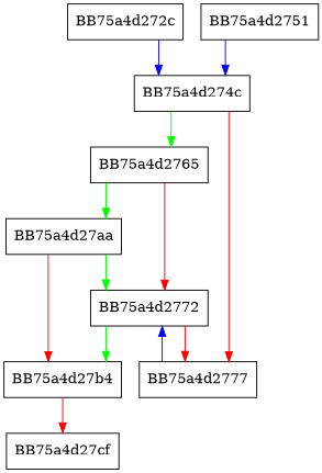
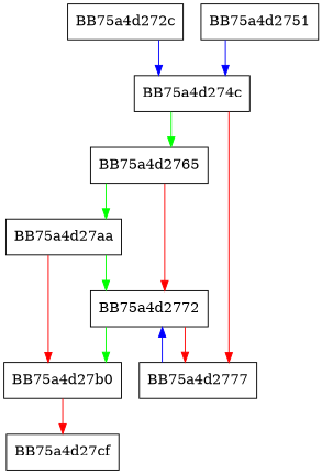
  digraph {
    splines=ortho
    node [shape=box]
    edge [color=red]
    BB75a4d272c
    BB75a4d274c
    BB75a4d2765
    BB75a4d2777
    BB75a4d27aa
    BB75a4d2772
    BB75a4d2751
-   BB75a4d27b0 [label=BB75a4d27b4]
+   BB75a4d27b0
    BB75a4d27cf
    BB75a4d272c -> BB75a4d274c [color=blue]
    BB75a4d274c -> BB75a4d2765 [color=green]
    BB75a4d274c -> BB75a4d2777
    BB75a4d2765 -> BB75a4d27aa [color=green]
    BB75a4d2765 -> BB75a4d2772
    BB75a4d2777 -> BB75a4d2772 [color=blue]
    BB75a4d27aa -> BB75a4d2772 [color=green]
    BB75a4d27aa -> BB75a4d27b0
    BB75a4d2772 -> BB75a4d2777
    BB75a4d2772 -> BB75a4d27b0 [color=green]
    BB75a4d2751 -> BB75a4d274c [color=blue]
    BB75a4d27b0 -> BB75a4d27cf
  }
